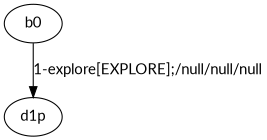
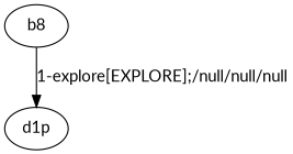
  digraph {
    fontname=Lato
    node [fontname=Lato]
-   b0
+   b0 [label=b8]
    d1p
    b0 -> d1p [label="1-explore[EXPLORE];/null/null/null" fontname=Lato]
  }
